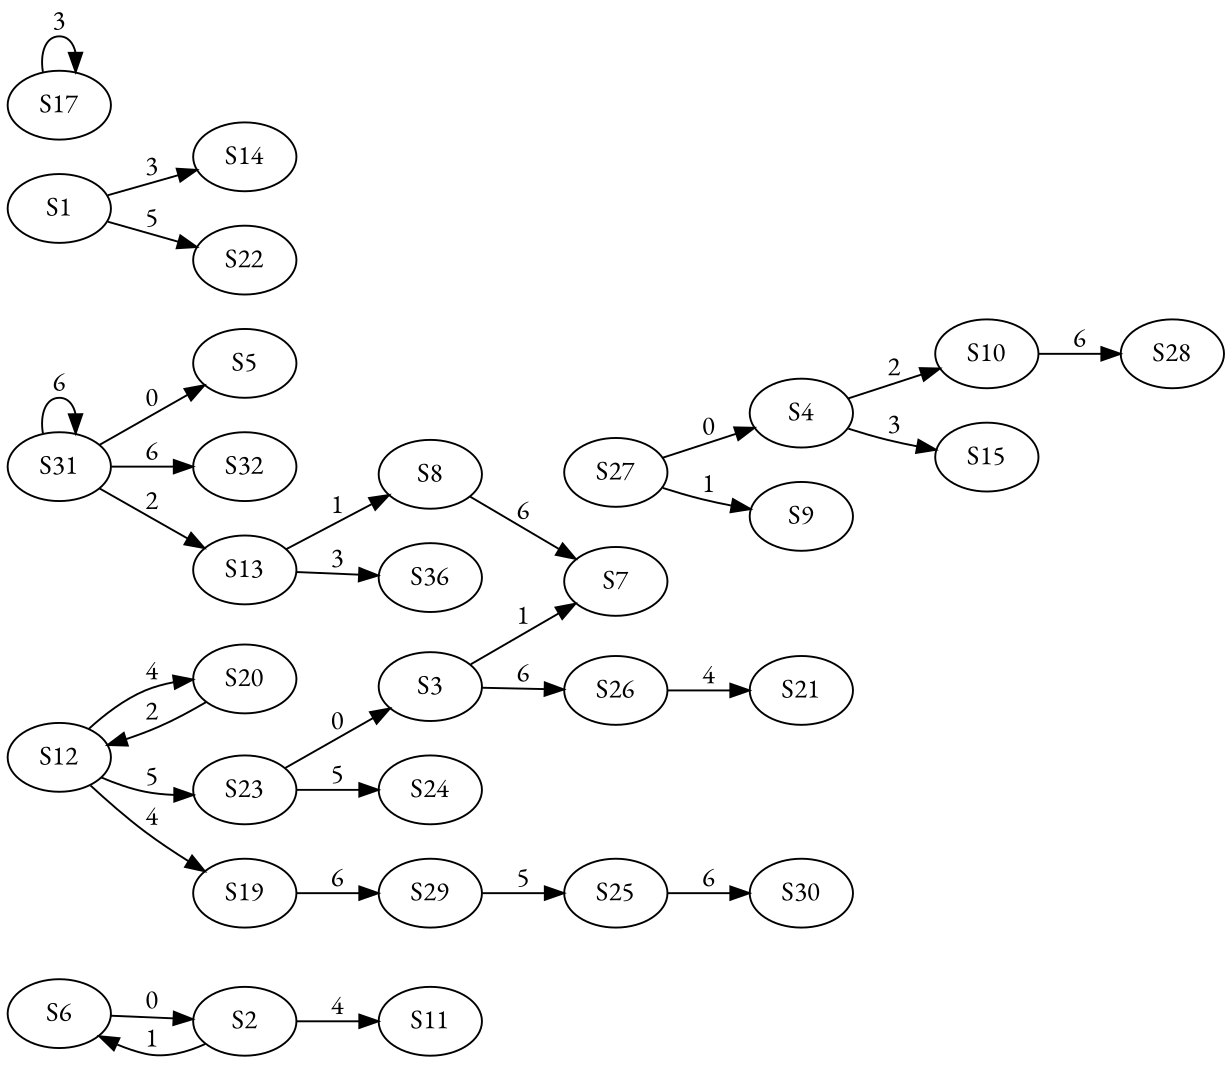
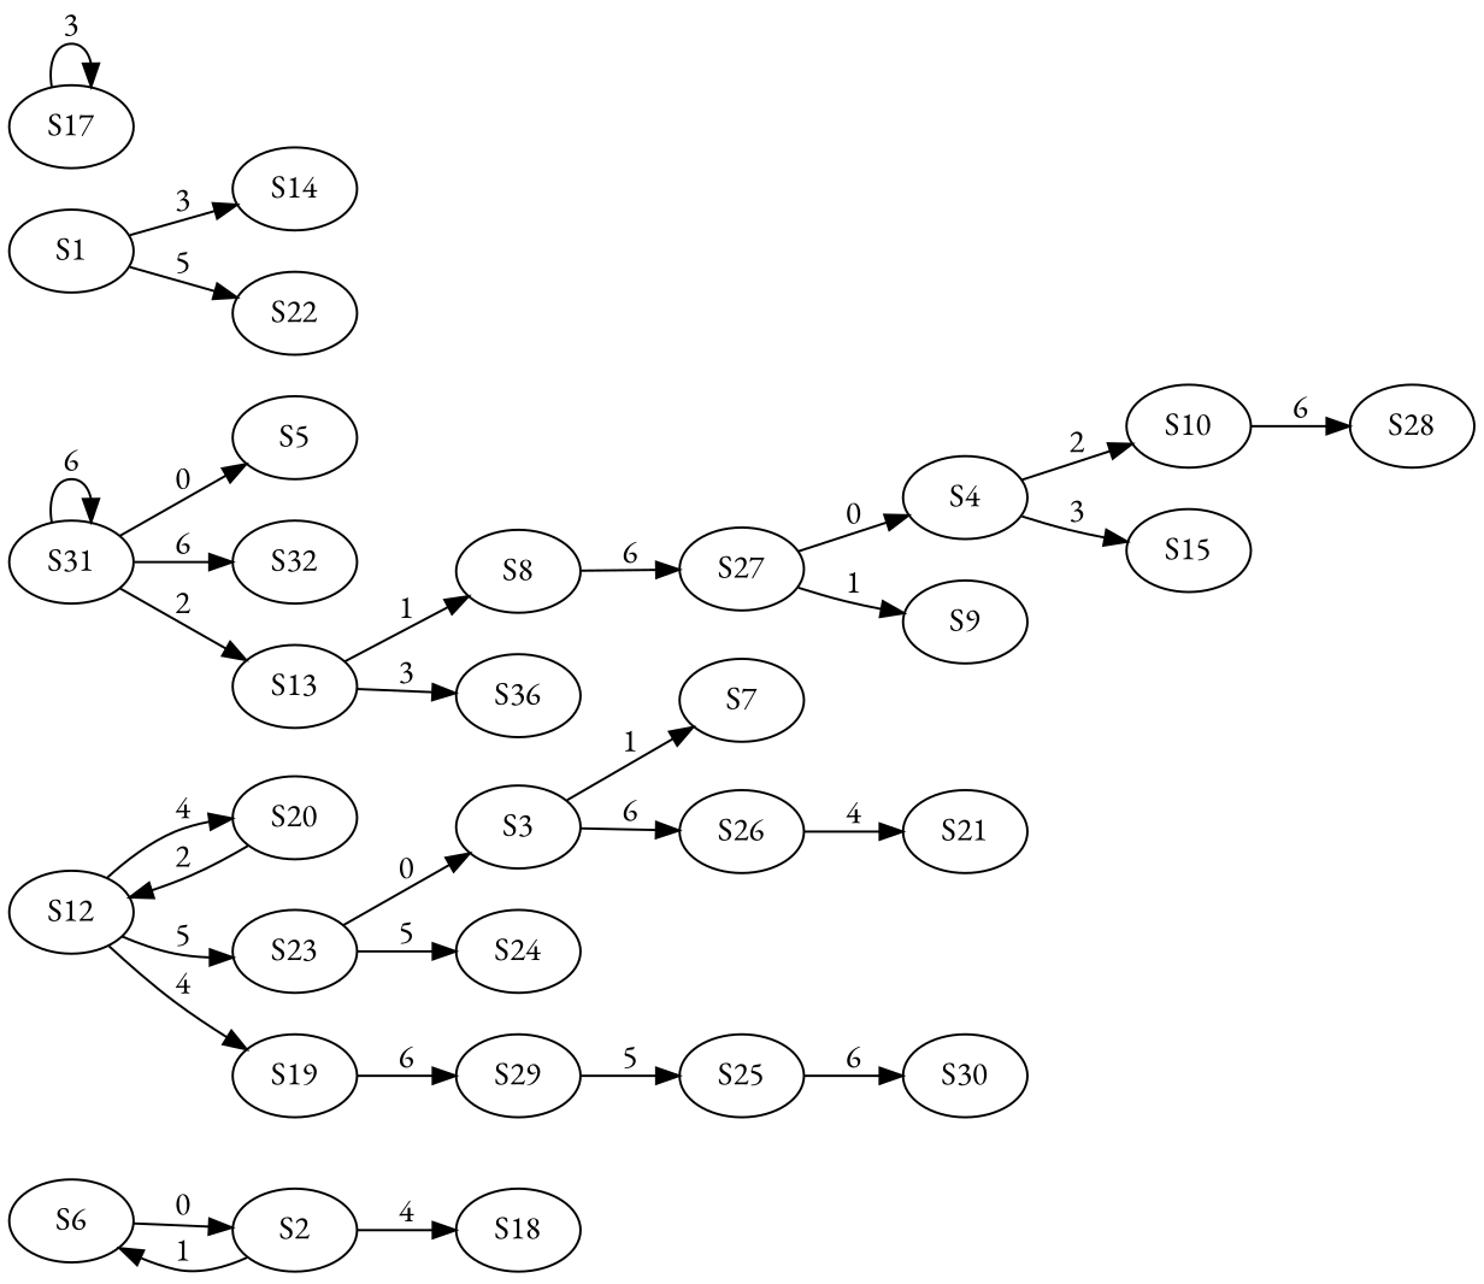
  strict digraph {
    fontname="EB Garamond"
    rankdir=LR
    node [fontname="EB Garamond"]
    edge [fontname="EB Garamond"]
    S6
    S2
-   S18 [label=S11]
+   S18
    S23
    S3
    S24
    S7
    S26
    S21
    S27
    S4
    S9
    S10
    S15
    S28
    S31
    S5
    S13
    S32
    S8
    n21 [label=S36]
    S12
    S20
    S19
    S29
    S1
    S14
    S22
    S17
    S25
    S30
    S6 -> S2 [label=0]
    S2 -> S6 [label=1]
    S2 -> S18 [label=4]
    S23 -> S3 [label=0]
    S23 -> S24 [label=5]
    S3 -> S7 [label=1]
    S3 -> S26 [label=6]
    S26 -> S21 [label=4]
    S27 -> S4 [label=0]
    S27 -> S9 [label=1]
    S4 -> S10 [label=2]
    S4 -> S15 [label=3]
    S10 -> S28 [label=6]
    S31 -> S31 [label=6]
    S31 -> S5 [label=0]
    S31 -> S13 [label=2]
    S31 -> S32 [label=6]
    S13 -> S8 [label=1]
    S13 -> n21 [label=3]
-   S8 -> S7 [label=6]
+   S8 -> S27 [label=6]
    S12 -> S23 [label=5]
    S12 -> S20 [label=4]
    S12 -> S19 [label=4]
    S20 -> S12 [label=2]
    S19 -> S29 [label=6]
    S29 -> S25 [label=5]
    S1 -> S14 [label=3]
    S1 -> S22 [label=5]
    S17 -> S17 [label=3]
    S25 -> S30 [label=6]
  }
